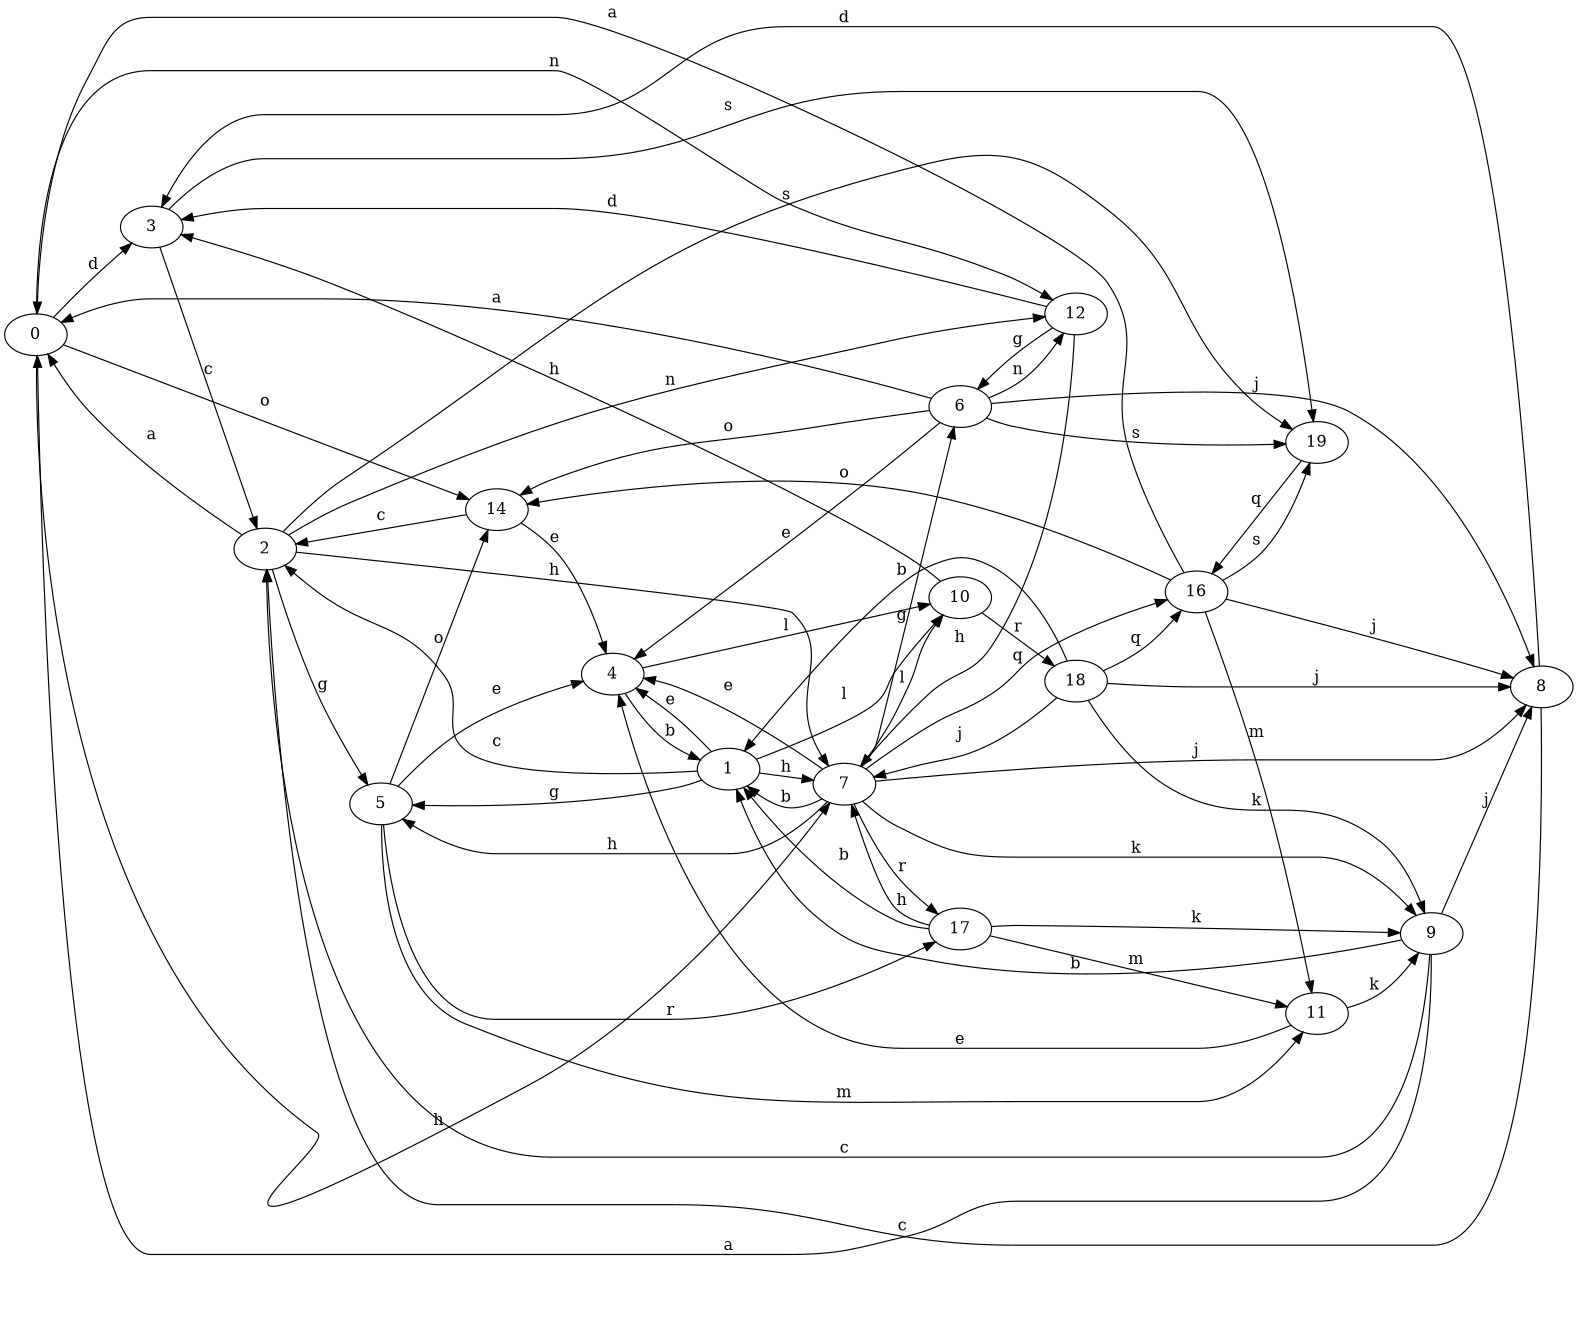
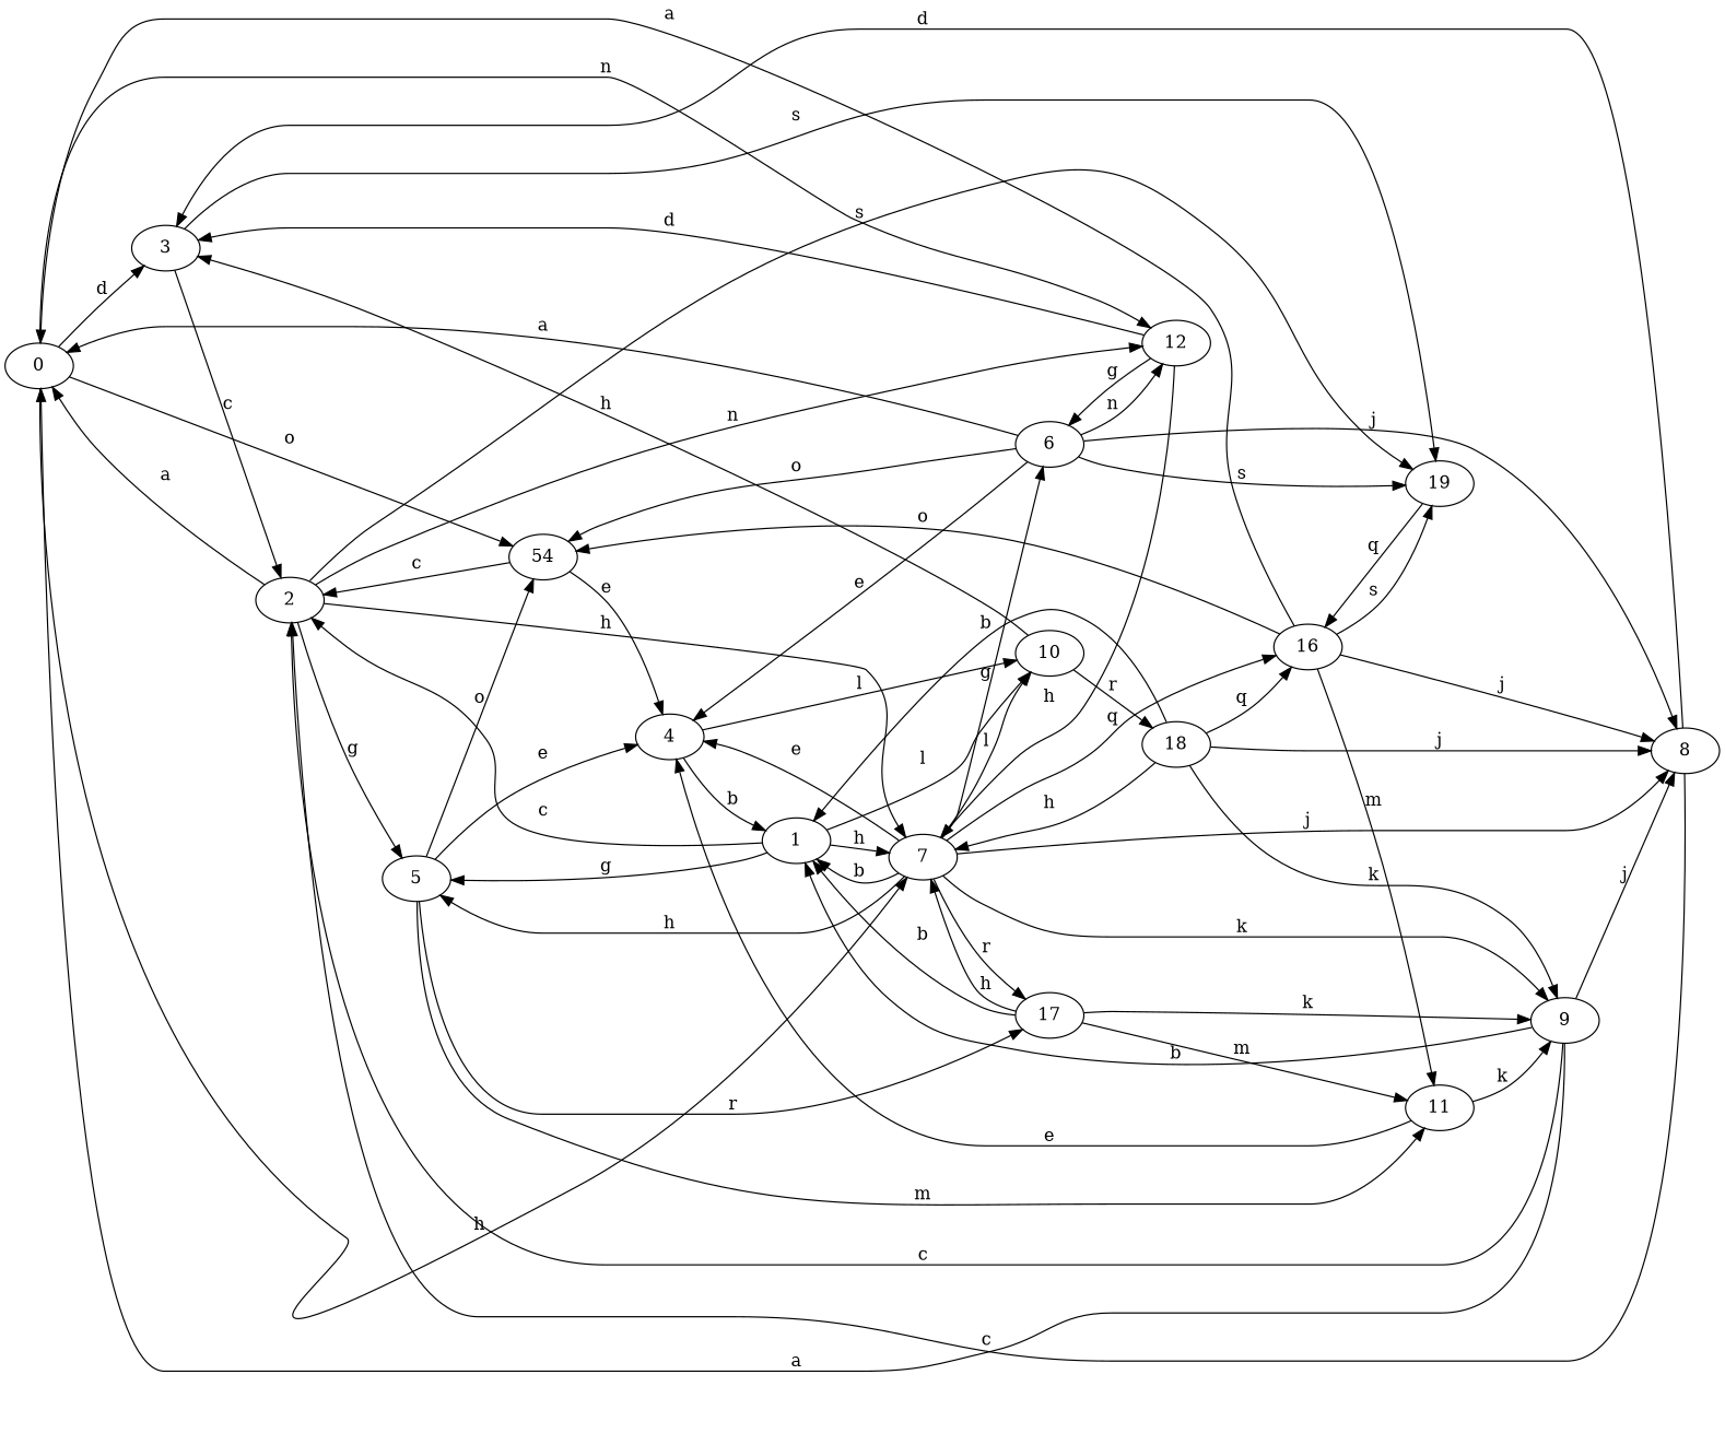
  strict digraph {
    rankdir=LR
    0
    3
    7
    12
-   14
+   14 [label=54]
    2
    19
    1
    4
    5
    10
    17
    6
    8
    9
    16
    11
    18
    0 -> 3 [label=d]
    0 -> 7 [label=h]
    0 -> 12 [label=n]
    0 -> 14 [label=o]
    3 -> 2 [label=c]
    3 -> 19 [label=s]
    7 -> 1 [label=b]
    7 -> 4 [label=e]
    7 -> 5 [label=h]
    7 -> 10 [label=l]
    7 -> 17 [label=r]
    7 -> 6 [label=g]
    7 -> 8 [label=j]
    7 -> 9 [label=k]
    7 -> 16 [label=q]
    12 -> 3 [label=d]
    12 -> 7 [label=h]
    12 -> 6 [label=g]
    14 -> 2 [label=c]
    14 -> 4 [label=e]
    2 -> 0 [label=a]
    2 -> 7 [label=h]
    2 -> 12 [label=n]
    2 -> 19 [label=s]
    2 -> 5 [label=g]
    19 -> 16 [label=q]
    1 -> 7 [label=h]
    1 -> 2 [label=c]
-   1 -> 4 [label=e]
    1 -> 5 [label=g]
    1 -> 10 [label=l]
    4 -> 1 [label=b]
    4 -> 10 [label=l]
    5 -> 14 [label=o]
    5 -> 4 [label=e]
    5 -> 17 [label=r]
    5 -> 11 [label=m]
    10 -> 3 [label=h]
    10 -> 18 [label=r]
    17 -> 7 [label=h]
    17 -> 1 [label=b]
    17 -> 9 [label=k]
    17 -> 11 [label=m]
    6 -> 0 [label=a]
    6 -> 12 [label=n]
    6 -> 14 [label=o]
    6 -> 19 [label=s]
    6 -> 4 [label=e]
    6 -> 8 [label=j]
    8 -> 3 [label=d]
    8 -> 2 [label=c]
    9 -> 0 [label=a]
    9 -> 2 [label=c]
    9 -> 1 [label=b]
    9 -> 8 [label=j]
    16 -> 0 [label=a]
    16 -> 14 [label=o]
    16 -> 19 [label=s]
    16 -> 8 [label=j]
    16 -> 11 [label=m]
    11 -> 4 [label=e]
    11 -> 9 [label=k]
-   18 -> 7 [label=j]
+   18 -> 7 [label=h]
    18 -> 1 [label=b]
    18 -> 8 [label=j]
    18 -> 9 [label=k]
    18 -> 16 [label=q]
  }
